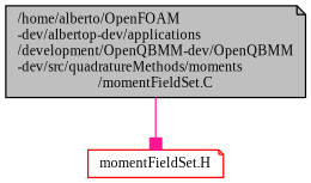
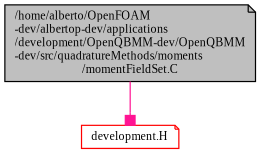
  digraph {
    fontname="Liberation Serif"
    node [fontname="Liberation Serif" fontsize=10 shape=note]
    n1 [color=black fillcolor=grey75 fontcolor=black height=0.2 label="/home/alberto/OpenFOAM\l-dev/albertop-dev/applications\l/development/OpenQBMM-dev/OpenQBMM\l-dev/src/quadratureMethods/moments\l/momentFieldSet.C" style=filled width=0.4]
-   n2 [color=red height=0.2 label="momentFieldSet.H" width=0.4]
+   n2 [color=red height=0.2 label="development.H" width=0.4]
    n1 -> n2 [color=deeppink fontname="Liberation Serif" fontsize=10 labelfontname=Helvetica labelfontsize=10 style=solid arrowhead=box]
  }
